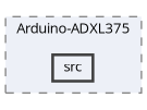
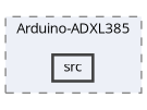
  digraph {
    compound=true
    rankdir=LR
    fontname="Open Sans"
    n1 [color=grey25 fillcolor="#edf0f7" fontname="Open Sans" fontsize=10 height=0.2 label=src shape=box style="filled,bold" width=0.4]
    subgraph cluster_1 {
      bgcolor="#edf0f7"
      fontsize=10
-     label="Arduino-ADXL375"
+     label="Arduino-ADXL385"
      pencolor=grey50
      style="filled,dashed"
      n1
    }
  }
